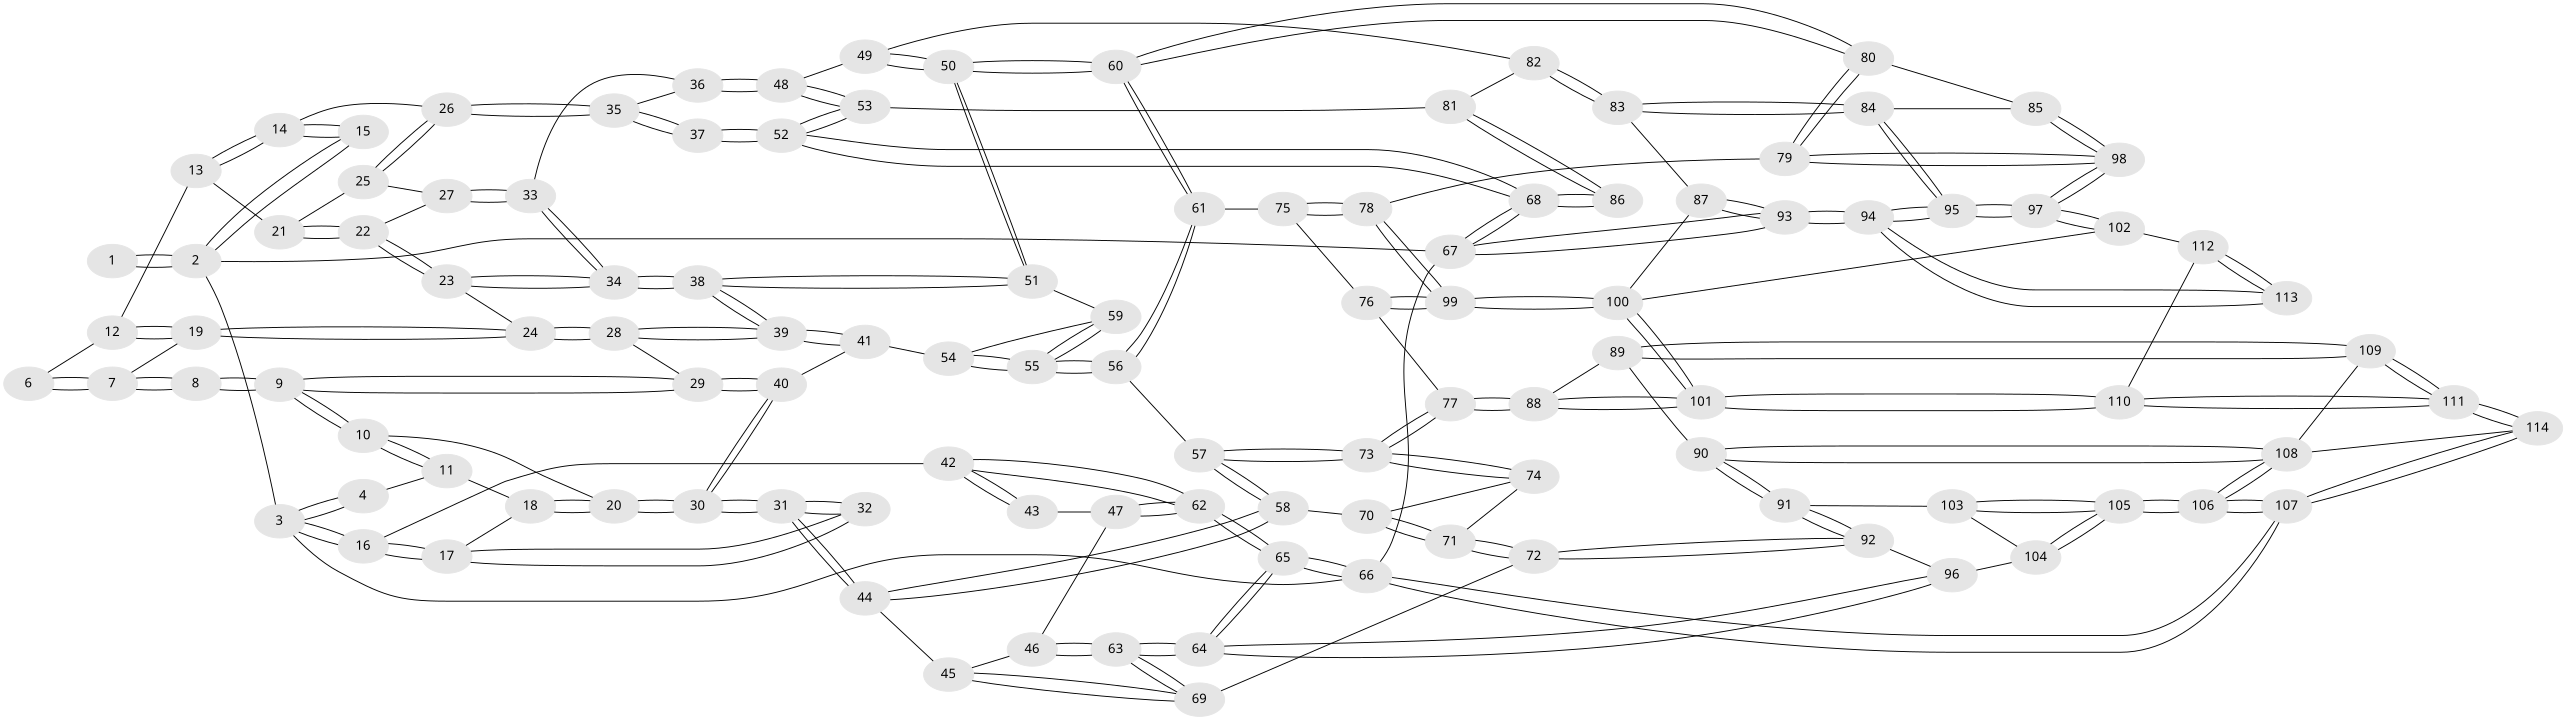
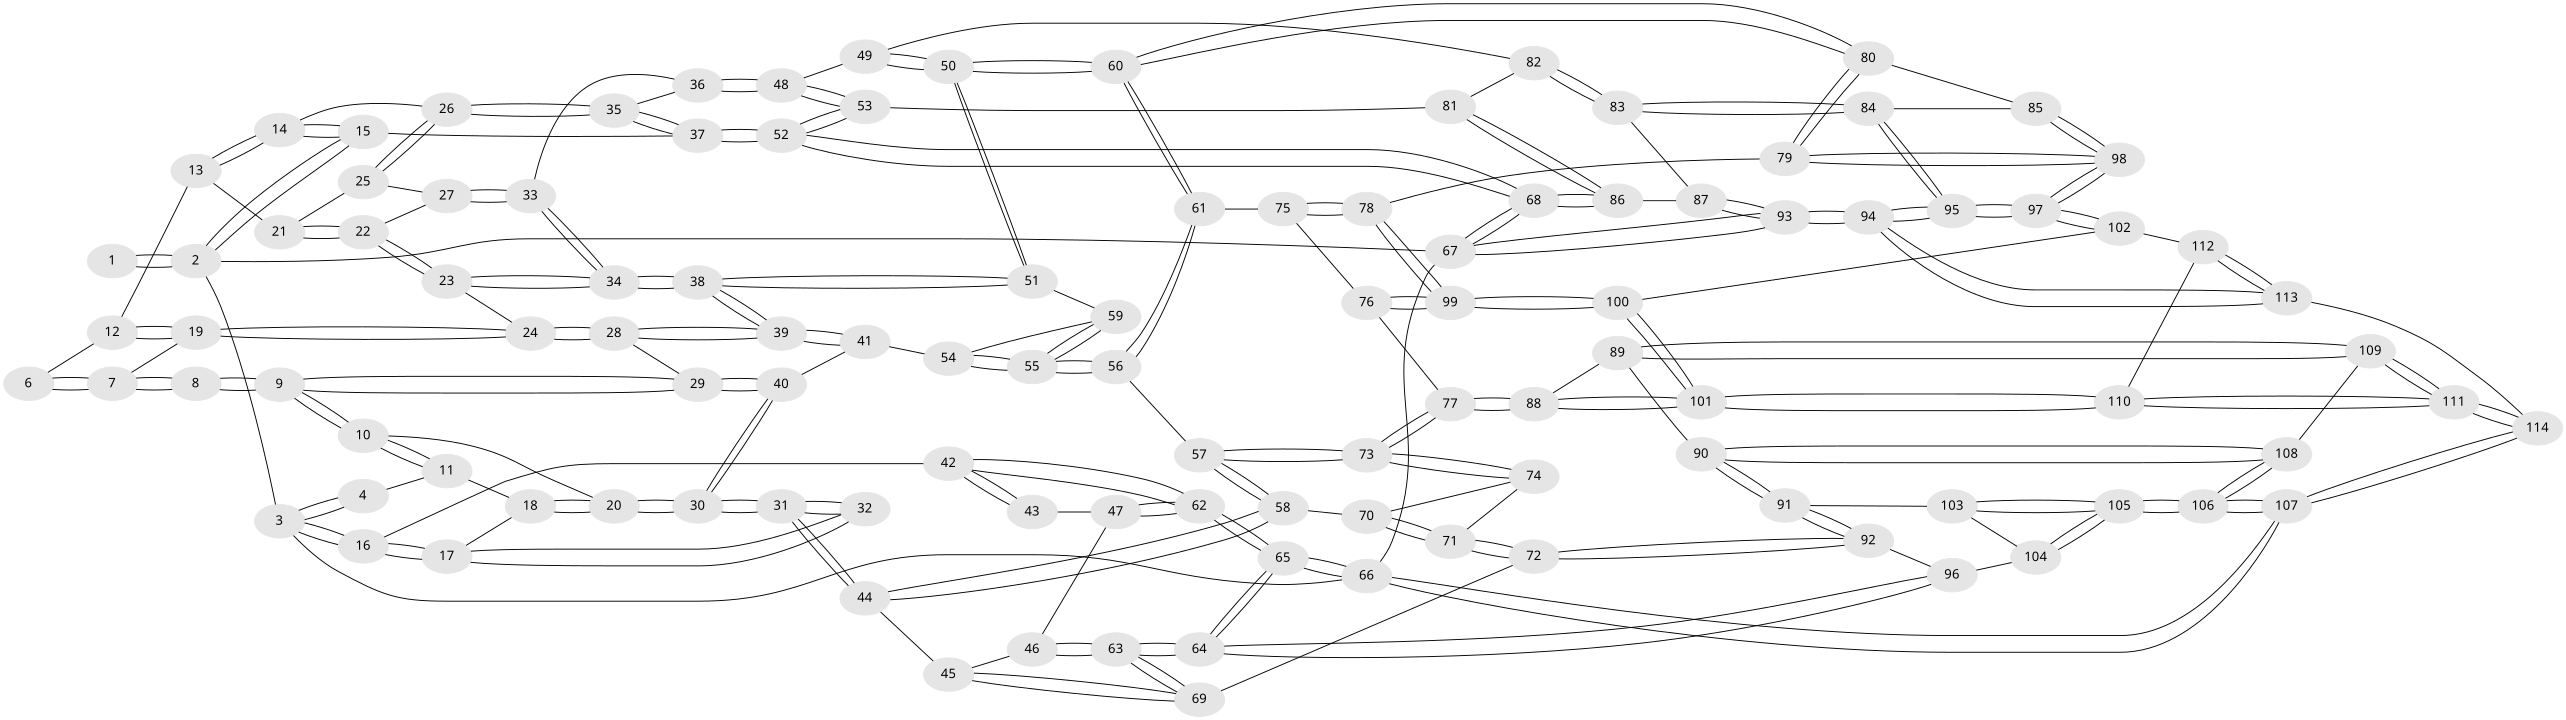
  graph {
    fontname="Noto Sans"
    rankdir=LR
    node [color=gray90 fontname="Noto Sans" style=filled]
    edge [fontname="Noto Sans"]
    1
    2
    3
    15
    67
    6
    7
    12
    4
    16
    66
    37
    68
    93
    11
    17
    42
    107
    18
    8
    9
    19
    13
    24
    10
    29
    20
    40
    30
    14
    21
    26
    22
    25
    35
    52
    32
    43
    62
    28
    31
    23
    27
    34
    33
    38
    39
    36
    41
    44
    45
    58
    48
    51
    49
    53
    59
    54
    55
    47
    65
    46
    69
    70
    63
    72
    64
    50
    82
    81
    60
    83
    61
    80
    86
    56
    57
    73
    75
    74
    77
    71
    85
    76
    78
    96
    104
    114
    94
    87
    92
    88
    99
    79
    100
    89
    101
    98
    84
    95
    97
    90
    109
    110
    91
    108
    111
    103
    105
    113
    102
    112
    106
    1 -- 2
    1 -- 2
    2 -- 3
    2 -- 15
    2 -- 15
    2 -- 67
    3 -- 4
    3 -- 4
    3 -- 16
    3 -- 16
    3 -- 66
+   15 -- 37
    67 -- 68
    67 -- 68
    67 -- 93
    67 -- 93
    6 -- 7
    6 -- 7
    6 -- 12
    7 -- 8
    7 -- 8
    7 -- 19
    12 -- 19
    12 -- 19
    12 -- 13
    4 -- 11
    16 -- 17
    16 -- 17
    16 -- 42
    66 -- 67
    66 -- 107
    66 -- 107
    37 -- 52
    37 -- 52
    68 -- 86
    68 -- 86
    93 -- 94
    93 -- 94
    11 -- 18
    17 -- 18
    17 -- 32
    17 -- 32
    42 -- 43
    42 -- 43
    42 -- 62
    42 -- 62
    107 -- 114
    107 -- 114
    18 -- 20
    18 -- 20
    8 -- 9
    8 -- 9
    9 -- 10
    9 -- 10
    9 -- 29
    9 -- 29
    19 -- 24
    19 -- 24
    13 -- 14
    13 -- 14
    13 -- 21
    24 -- 28
    24 -- 28
    10 -- 11
    10 -- 11
    10 -- 20
    29 -- 40
    29 -- 40
    20 -- 30
    20 -- 30
    40 -- 41
    30 -- 40
    30 -- 40
    30 -- 31
    30 -- 31
    14 -- 15
    14 -- 15
    14 -- 26
    21 -- 22
    21 -- 22
    21 -- 25
    26 -- 35
    26 -- 35
    22 -- 23
    22 -- 23
    22 -- 27
    25 -- 26
    25 -- 26
    25 -- 27
    35 -- 37
    35 -- 37
    35 -- 36
    52 -- 68
    52 -- 68
    52 -- 53
    52 -- 53
    43 -- 47
    62 -- 65
    62 -- 65
    28 -- 29
    28 -- 39
    28 -- 39
    31 -- 32
    31 -- 32
    31 -- 44
    31 -- 44
    23 -- 24
    23 -- 34
    23 -- 34
    27 -- 33
    27 -- 33
    34 -- 38
    34 -- 38
    33 -- 34
    33 -- 34
    33 -- 36
    38 -- 39
    38 -- 39
    38 -- 51
    38 -- 51
    39 -- 41
    39 -- 41
    36 -- 48
    36 -- 48
    41 -- 54
    44 -- 45
    44 -- 58
    44 -- 58
    45 -- 46
    45 -- 69
    45 -- 69
    58 -- 70
    48 -- 49
    48 -- 53
    48 -- 53
    51 -- 59
    49 -- 50
    49 -- 50
    49 -- 82
    53 -- 81
    54 -- 59
    54 -- 55
    54 -- 55
    55 -- 59
    55 -- 59
    55 -- 56
    55 -- 56
    47 -- 62
    47 -- 62
    65 -- 66
    65 -- 66
    46 -- 47
    46 -- 63
    46 -- 63
    69 -- 72
    70 -- 74
    70 -- 71
    70 -- 71
    63 -- 69
    63 -- 69
    63 -- 64
    63 -- 64
    72 -- 92
    72 -- 92
    64 -- 65
    64 -- 65
    64 -- 96
    64 -- 96
    50 -- 51
    50 -- 51
    50 -- 60
    50 -- 60
    82 -- 83
    82 -- 83
    81 -- 82
    81 -- 86
    81 -- 86
    60 -- 61
    60 -- 61
    60 -- 80
    60 -- 80
    83 -- 87
    83 -- 84
    83 -- 84
    61 -- 75
    80 -- 85
-   100 -- 87
+   86 -- 87
    56 -- 61
    56 -- 61
    56 -- 57
    57 -- 58
    57 -- 58
    57 -- 73
    57 -- 73
    73 -- 74
    73 -- 74
    73 -- 77
    73 -- 77
    75 -- 76
    75 -- 78
    75 -- 78
    77 -- 88
    77 -- 88
    71 -- 72
    71 -- 72
    71 -- 74
    85 -- 98
    85 -- 98
    76 -- 77
    76 -- 99
    76 -- 99
    78 -- 99
    78 -- 99
    78 -- 79
    96 -- 104
    104 -- 105
    104 -- 105
    94 -- 95
    94 -- 95
    94 -- 113
    94 -- 113
    87 -- 93
    87 -- 93
    92 -- 96
    88 -- 89
    88 -- 101
    88 -- 101
    99 -- 100
    99 -- 100
    79 -- 80
    79 -- 80
    79 -- 98
    79 -- 98
    100 -- 101
    100 -- 101
    100 -- 102
    89 -- 90
    89 -- 109
    89 -- 109
    101 -- 110
    101 -- 110
    84 -- 85
    84 -- 95
    84 -- 95
    95 -- 97
    95 -- 97
    97 -- 98
    97 -- 98
    97 -- 102
    97 -- 102
    90 -- 91
    90 -- 91
    90 -- 108
    90 -- 108
    109 -- 111
    109 -- 111
    110 -- 111
    110 -- 111
    110 -- 112
    91 -- 92
    91 -- 92
    91 -- 103
    108 -- 109
    111 -- 114
    111 -- 114
    103 -- 104
    103 -- 105
    103 -- 105
    105 -- 106
    105 -- 106
-   108 -- 114
+   113 -- 114
    102 -- 112
    112 -- 113
    112 -- 113
    106 -- 107
    106 -- 107
    106 -- 108
    106 -- 108
  }
